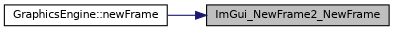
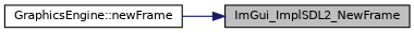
  digraph {
    rankdir=RL
    fontname="DejaVu Sans"
    node [color=black fontname="DejaVu Sans" fontsize=10 shape=record style=filled]
-   n1 [fillcolor=grey75 fontcolor=black height=0.2 label=ImGui_NewFrame2_NewFrame width=0.4]
+   n1 [fillcolor=grey75 fontcolor=black height=0.2 label=ImGui_ImplSDL2_NewFrame width=0.4]
    n2 [fillcolor=white height=0.2 label="GraphicsEngine::newFrame" width=0.4]
    n1 -> n2 [color=midnightblue dir=back fontname="DejaVu Sans" fontsize=10 labelfontname=Helvetica labelfontsize=10 style=solid]
  }
